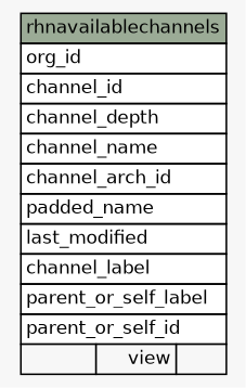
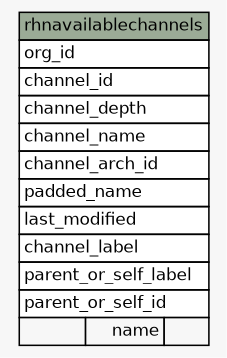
  digraph {
    bgcolor="#f7f7f7"
    fontname=Helvetica
    fontsize=11
    nodesep=0.18
    rankdir=RL
    ranksep=0.46
-   n1 [fontname=Helvetica fontsize=11 label=<     <TABLE BORDER="0" CELLBORDER="1" CELLSPACING="0" BGCOLOR="#ffffff">       <TR><TD COLSPAN="3" BGCOLOR="#9bab96" ALIGN="CENTER">rhnavailablechannels</TD></TR>       <TR><TD PORT="org_id" COLSPAN="3" ALIGN="LEFT">org_id</TD></TR>       <TR><TD PORT="channel_id" COLSPAN="3" ALIGN="LEFT">channel_id</TD></TR>       <TR><TD PORT="channel_depth" COLSPAN="3" ALIGN="LEFT">channel_depth</TD></TR>       <TR><TD PORT="channel_name" COLSPAN="3" ALIGN="LEFT">channel_name</TD></TR>       <TR><TD PORT="channel_arch_id" COLSPAN="3" ALIGN="LEFT">channel_arch_id</TD></TR>       <TR><TD PORT="padded_name" COLSPAN="3" ALIGN="LEFT">padded_name</TD></TR>       <TR><TD PORT="last_modified" COLSPAN="3" ALIGN="LEFT">last_modified</TD></TR>       <TR><TD PORT="channel_label" COLSPAN="3" ALIGN="LEFT">channel_label</TD></TR>       <TR><TD PORT="parent_or_self_label" COLSPAN="3" ALIGN="LEFT">parent_or_self_label</TD></TR>       <TR><TD PORT="parent_or_self_id" COLSPAN="3" ALIGN="LEFT">parent_or_self_id</TD></TR>       <TR><TD ALIGN="LEFT" BGCOLOR="#f7f7f7">  </TD><TD ALIGN="RIGHT" BGCOLOR="#f7f7f7">view</TD><TD ALIGN="RIGHT" BGCOLOR="#f7f7f7">  </TD></TR>     </TABLE>> shape=plaintext]
+   n1 [fontname=Helvetica fontsize=11 label=<     <TABLE BORDER="0" CELLBORDER="1" CELLSPACING="0" BGCOLOR="#ffffff">       <TR><TD COLSPAN="3" BGCOLOR="#9bab96" ALIGN="CENTER">rhnavailablechannels</TD></TR>       <TR><TD PORT="org_id" COLSPAN="3" ALIGN="LEFT">org_id</TD></TR>       <TR><TD PORT="channel_id" COLSPAN="3" ALIGN="LEFT">channel_id</TD></TR>       <TR><TD PORT="channel_depth" COLSPAN="3" ALIGN="LEFT">channel_depth</TD></TR>       <TR><TD PORT="channel_name" COLSPAN="3" ALIGN="LEFT">channel_name</TD></TR>       <TR><TD PORT="channel_arch_id" COLSPAN="3" ALIGN="LEFT">channel_arch_id</TD></TR>       <TR><TD PORT="padded_name" COLSPAN="3" ALIGN="LEFT">padded_name</TD></TR>       <TR><TD PORT="last_modified" COLSPAN="3" ALIGN="LEFT">last_modified</TD></TR>       <TR><TD PORT="channel_label" COLSPAN="3" ALIGN="LEFT">channel_label</TD></TR>       <TR><TD PORT="parent_or_self_label" COLSPAN="3" ALIGN="LEFT">parent_or_self_label</TD></TR>       <TR><TD PORT="parent_or_self_id" COLSPAN="3" ALIGN="LEFT">parent_or_self_id</TD></TR>       <TR><TD ALIGN="LEFT" BGCOLOR="#f7f7f7">  </TD><TD ALIGN="RIGHT" BGCOLOR="#f7f7f7">name</TD><TD ALIGN="RIGHT" BGCOLOR="#f7f7f7">  </TD></TR>     </TABLE>> shape=plaintext]
  }
